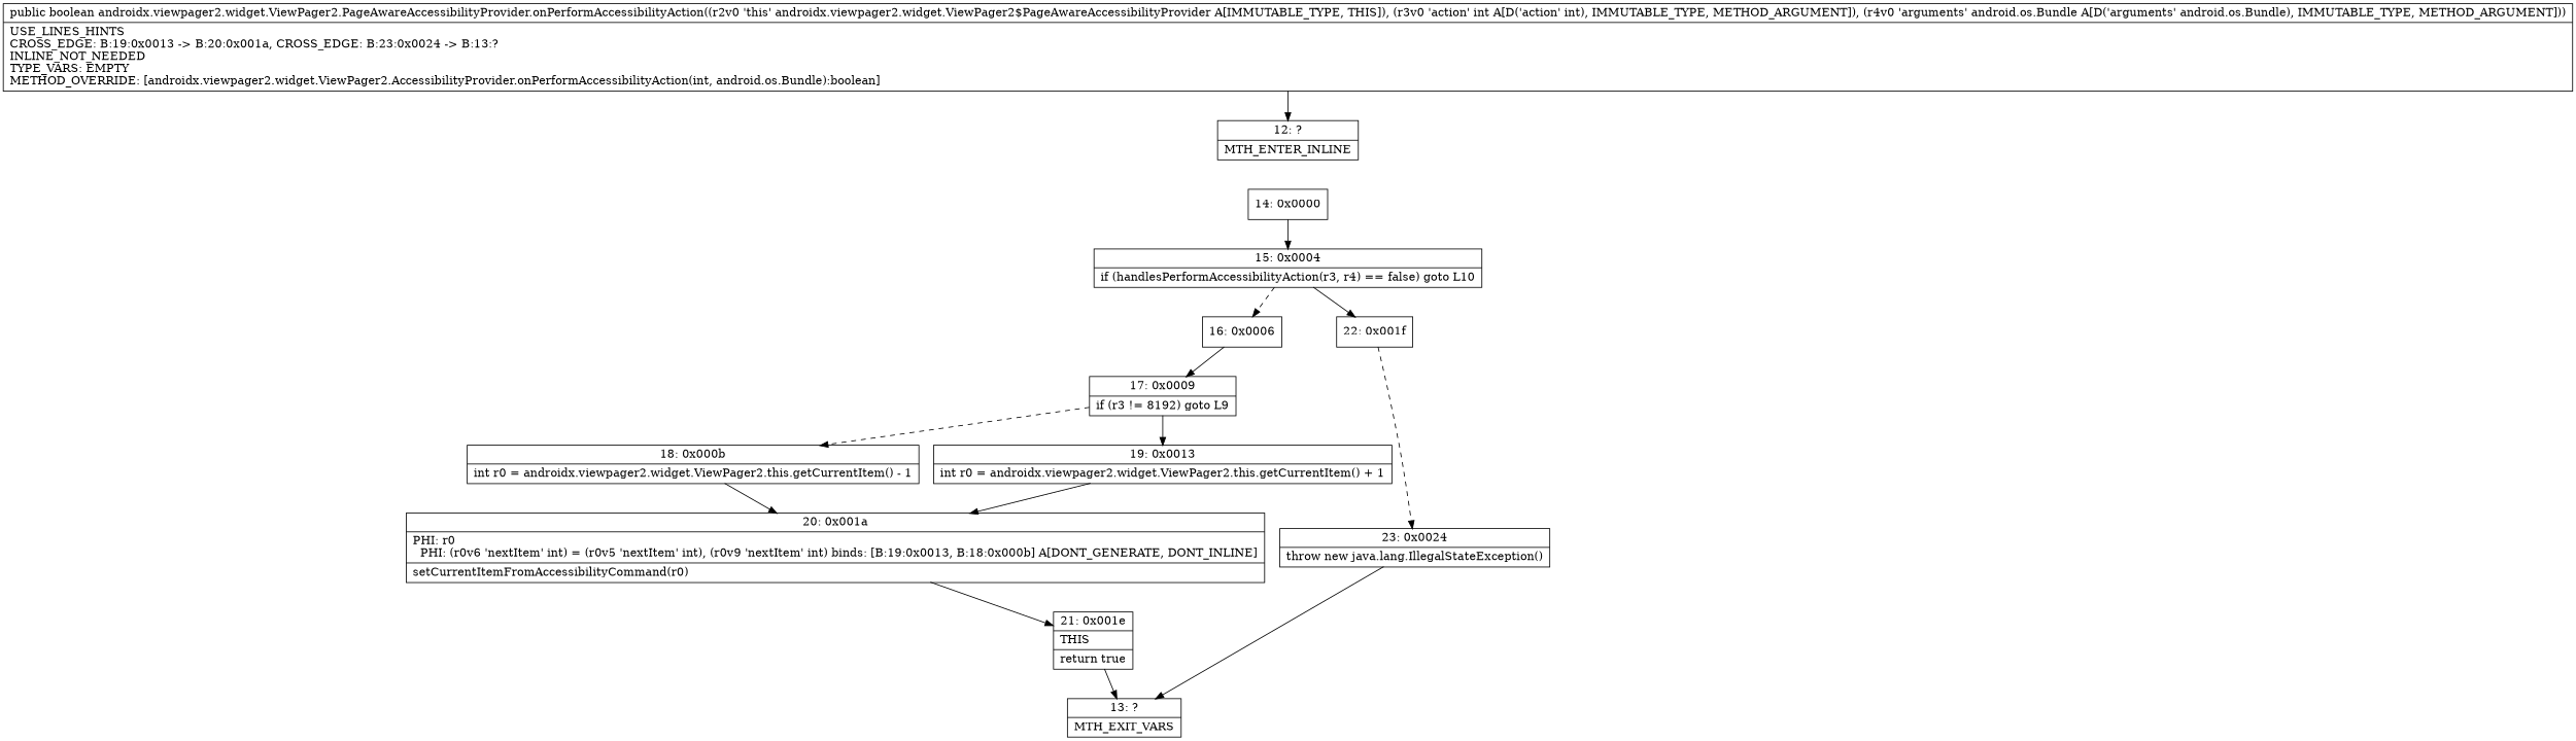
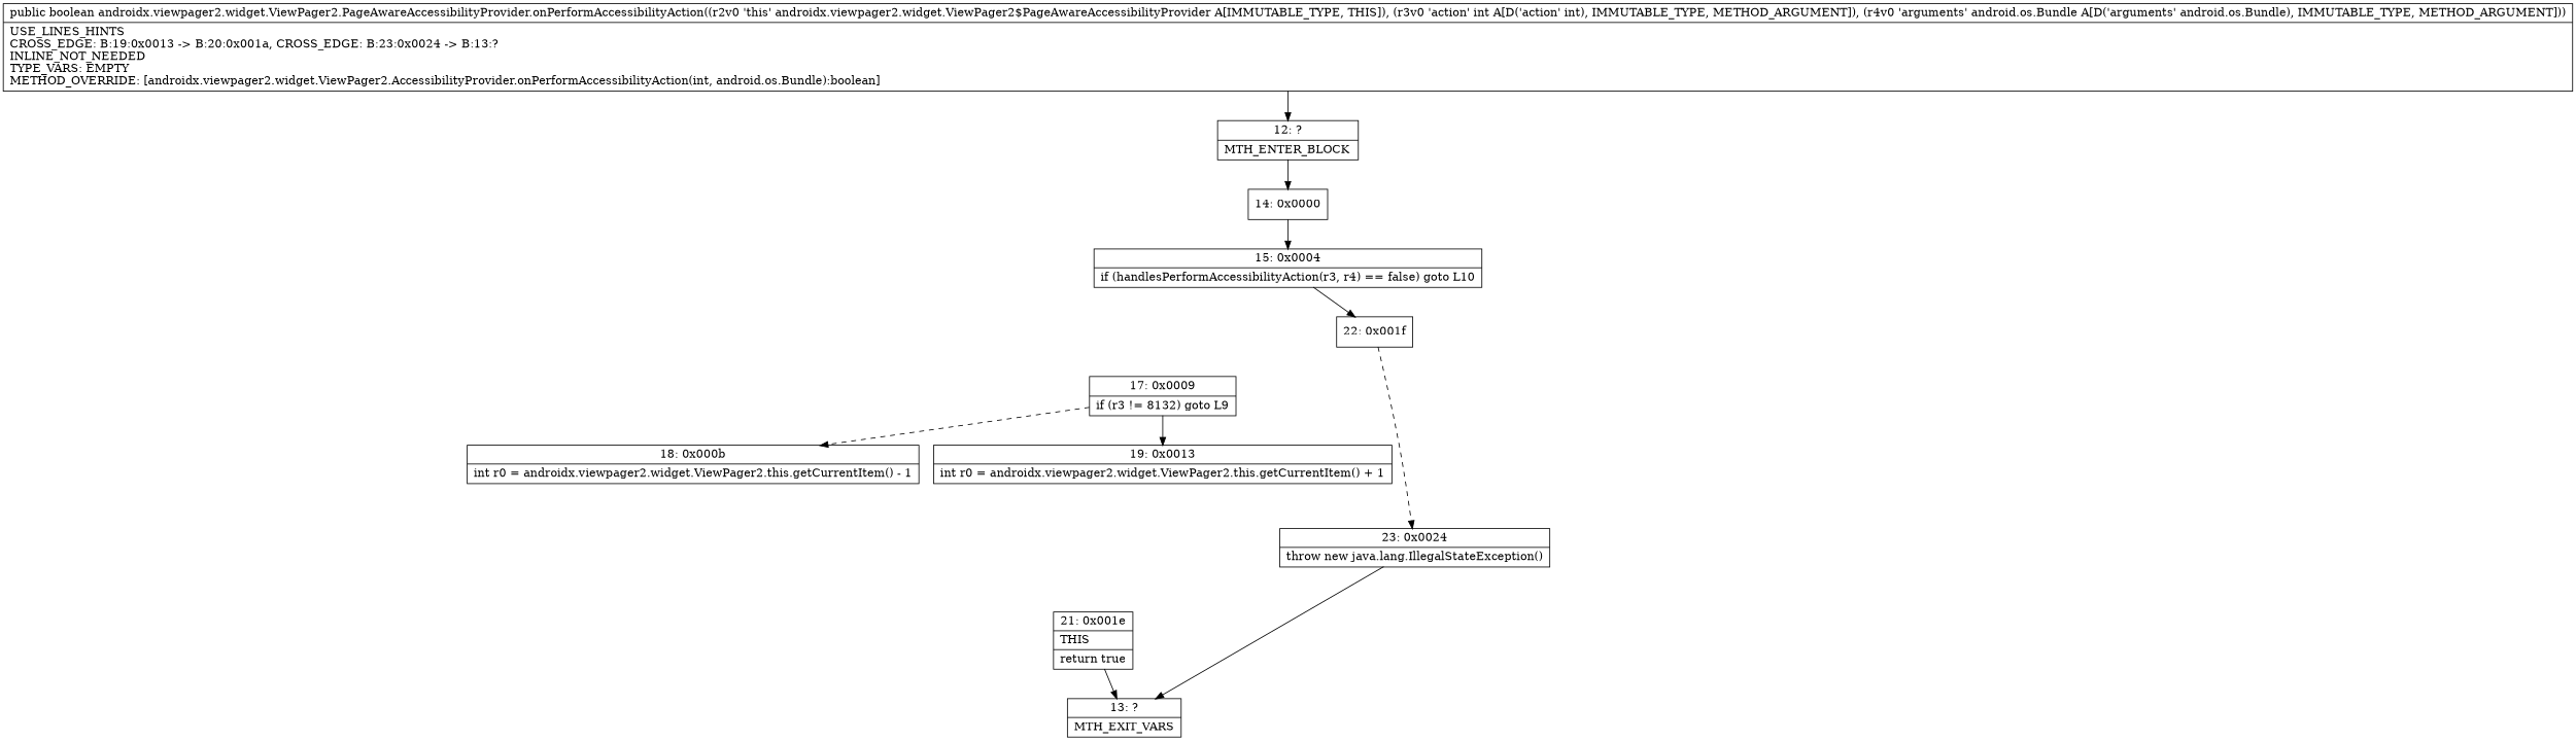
  digraph {
    node [shape=record]
-   n1 [label="{12\:\ ?|MTH_ENTER_INLINE\l}"]
+   n1 [label="{12\:\ ?|MTH_ENTER_BLOCK\l}"]
    n2 [label="{14\:\ 0x0000}"]
    n3 [label="{15\:\ 0x0004|if (handlesPerformAccessibilityAction(r3, r4) == false) goto L10\l}"]
-   n4 [label="{16\:\ 0x0006}"]
    n5 [label="{22\:\ 0x001f}"]
-   n6 [label="{17\:\ 0x0009|if (r3 != 8192) goto L9\l}"]
+   n6 [label="{17\:\ 0x0009|if (r3 != 8132) goto L9\l}"]
    n7 [label="{23\:\ 0x0024|throw new java.lang.IllegalStateException()\l}"]
    n8 [label="{18\:\ 0x000b|int r0 = androidx.viewpager2.widget.ViewPager2.this.getCurrentItem() \- 1\l}"]
    n9 [label="{19\:\ 0x0013|int r0 = androidx.viewpager2.widget.ViewPager2.this.getCurrentItem() + 1\l}"]
-   n10 [label="{20\:\ 0x001a|PHI: r0 \l  PHI: (r0v6 'nextItem' int) = (r0v5 'nextItem' int), (r0v9 'nextItem' int) binds: [B:19:0x0013, B:18:0x000b] A[DONT_GENERATE, DONT_INLINE]\l|setCurrentItemFromAccessibilityCommand(r0)\l}"]
    n11 [label="{21\:\ 0x001e|THIS\l|return true\l}"]
    n12 [label="{13\:\ ?|MTH_EXIT_VARS\l}"]
    n13 [label="{public boolean androidx.viewpager2.widget.ViewPager2.PageAwareAccessibilityProvider.onPerformAccessibilityAction((r2v0 'this' androidx.viewpager2.widget.ViewPager2$PageAwareAccessibilityProvider A[IMMUTABLE_TYPE, THIS]), (r3v0 'action' int A[D('action' int), IMMUTABLE_TYPE, METHOD_ARGUMENT]), (r4v0 'arguments' android.os.Bundle A[D('arguments' android.os.Bundle), IMMUTABLE_TYPE, METHOD_ARGUMENT]))  | USE_LINES_HINTS\lCROSS_EDGE: B:19:0x0013 \-\> B:20:0x001a, CROSS_EDGE: B:23:0x0024 \-\> B:13:?\lINLINE_NOT_NEEDED\lTYPE_VARS: EMPTY\lMETHOD_OVERRIDE: [androidx.viewpager2.widget.ViewPager2.AccessibilityProvider.onPerformAccessibilityAction(int, android.os.Bundle):boolean]\l}"]
+   n1 -> n2
    n2 -> n3
-   n3 -> n4 [style=dashed]
    n3 -> n5
-   n4 -> n6
    n5 -> n7 [style=dashed]
    n6 -> n8 [style=dashed]
    n6 -> n9
    n7 -> n12
-   n8 -> n10
-   n9 -> n10
-   n10 -> n11
    n11 -> n12
    n13 -> n1
  }
